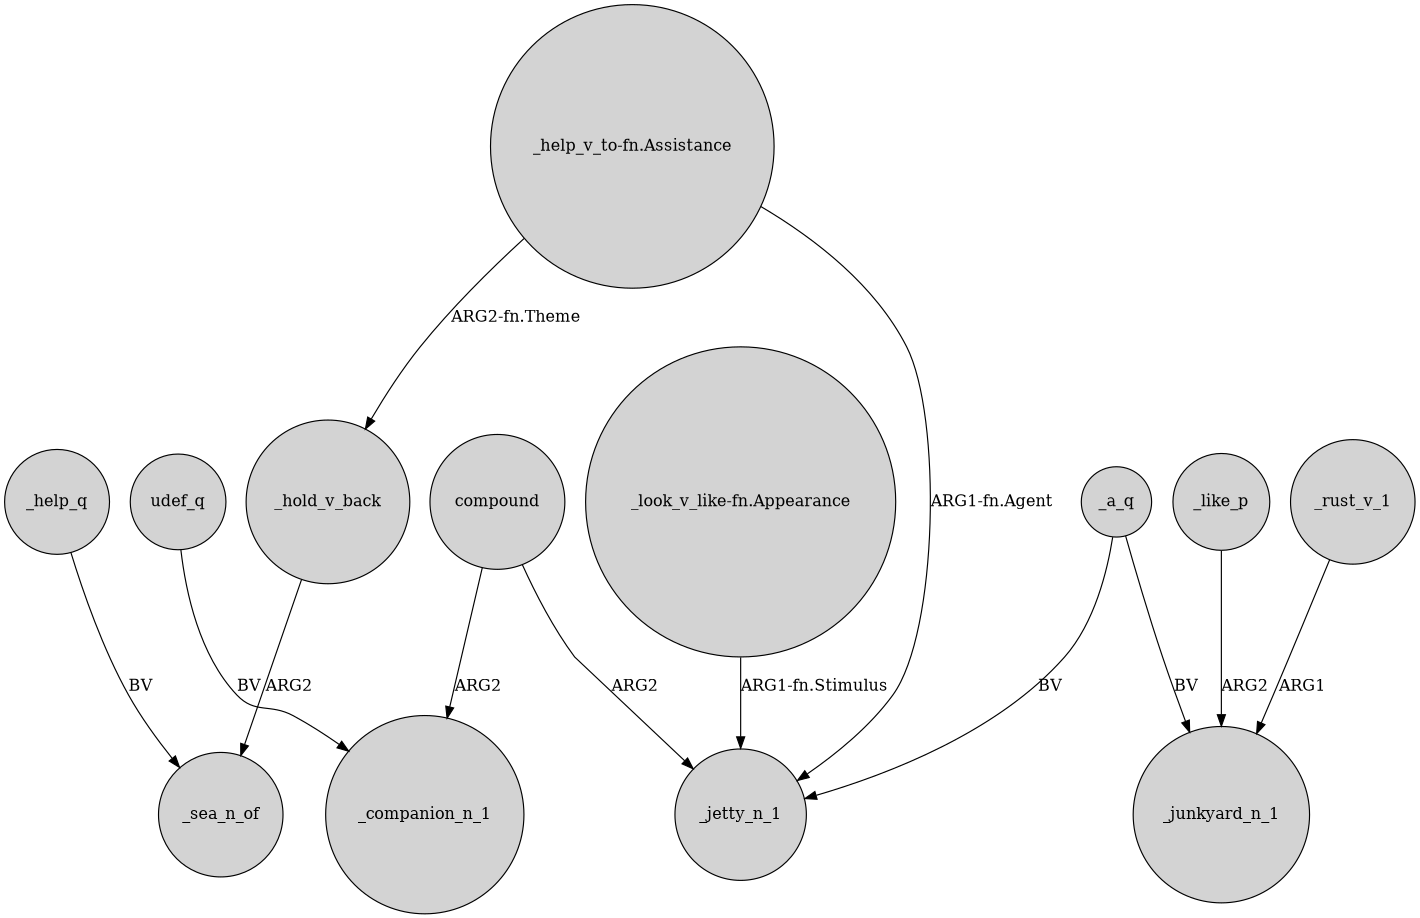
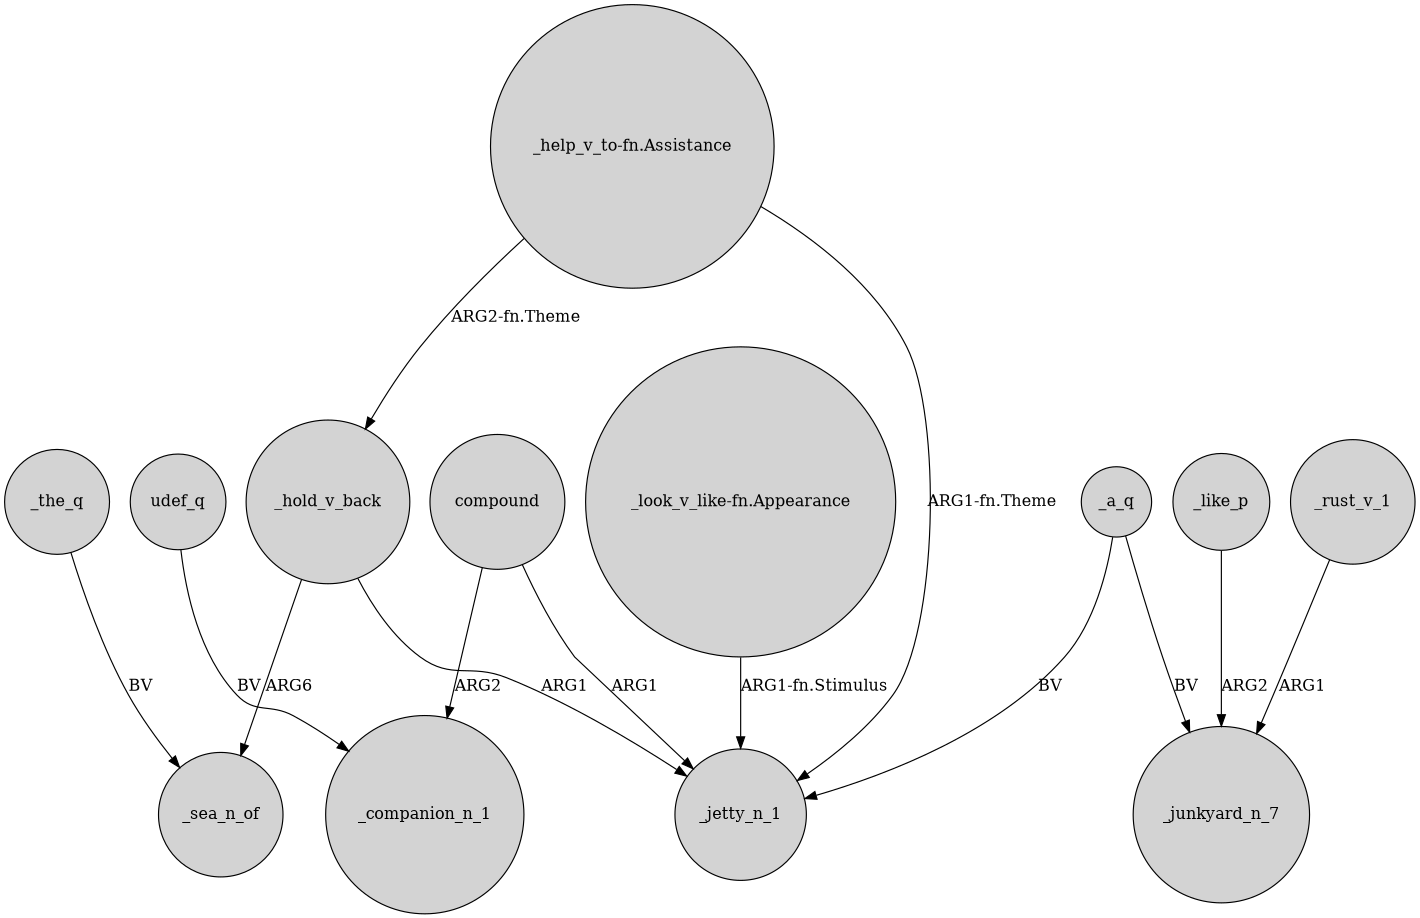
  digraph {
    node [shape=circle style=filled]
-   _the_q [label=_help_q]
+   _the_q
    _sea_n_of
    _hold_v_back
    _jetty_n_1
    _like_p
-   _junkyard_n_1
+   _junkyard_n_1 [label=_junkyard_n_7]
    "_look_v_like-fn.Appearance"
    compound
    _companion_n_1
    "_help_v_to-fn.Assistance"
    _a_q
    _rust_v_1
    udef_q
    _the_q -> _sea_n_of [label=BV]
-   _hold_v_back -> _sea_n_of [label=ARG2]
+   _hold_v_back -> _sea_n_of [label=ARG6]
+   _hold_v_back -> _jetty_n_1 [label=ARG1]
    _like_p -> _junkyard_n_1 [label=ARG2]
    "_look_v_like-fn.Appearance" -> _jetty_n_1 [label="ARG1-fn.Stimulus"]
-   compound -> _jetty_n_1 [label=ARG2]
+   compound -> _jetty_n_1 [label=ARG1]
    compound -> _companion_n_1 [label=ARG2]
    "_help_v_to-fn.Assistance" -> _hold_v_back [label="ARG2-fn.Theme"]
-   "_help_v_to-fn.Assistance" -> _jetty_n_1 [label="ARG1-fn.Agent"]
+   "_help_v_to-fn.Assistance" -> _jetty_n_1 [label="ARG1-fn.Theme"]
    _a_q -> _jetty_n_1 [label=BV]
    _a_q -> _junkyard_n_1 [label=BV]
    _rust_v_1 -> _junkyard_n_1 [label=ARG1]
    udef_q -> _companion_n_1 [label=BV]
  }
